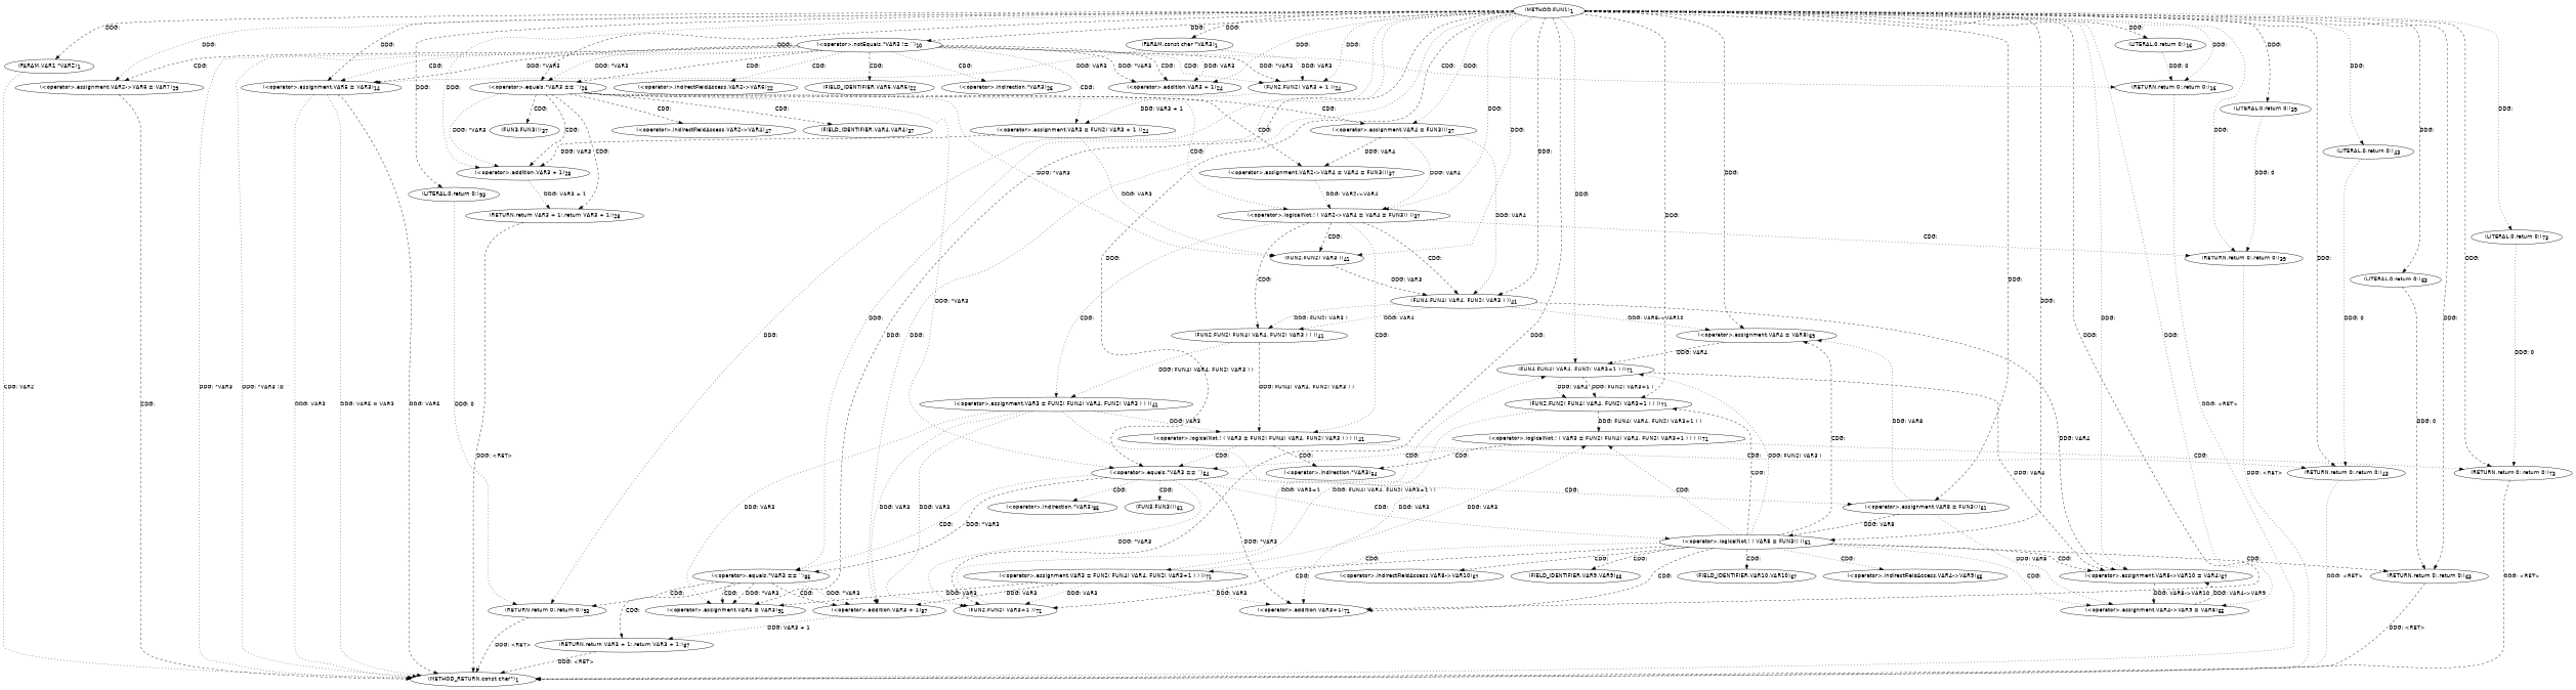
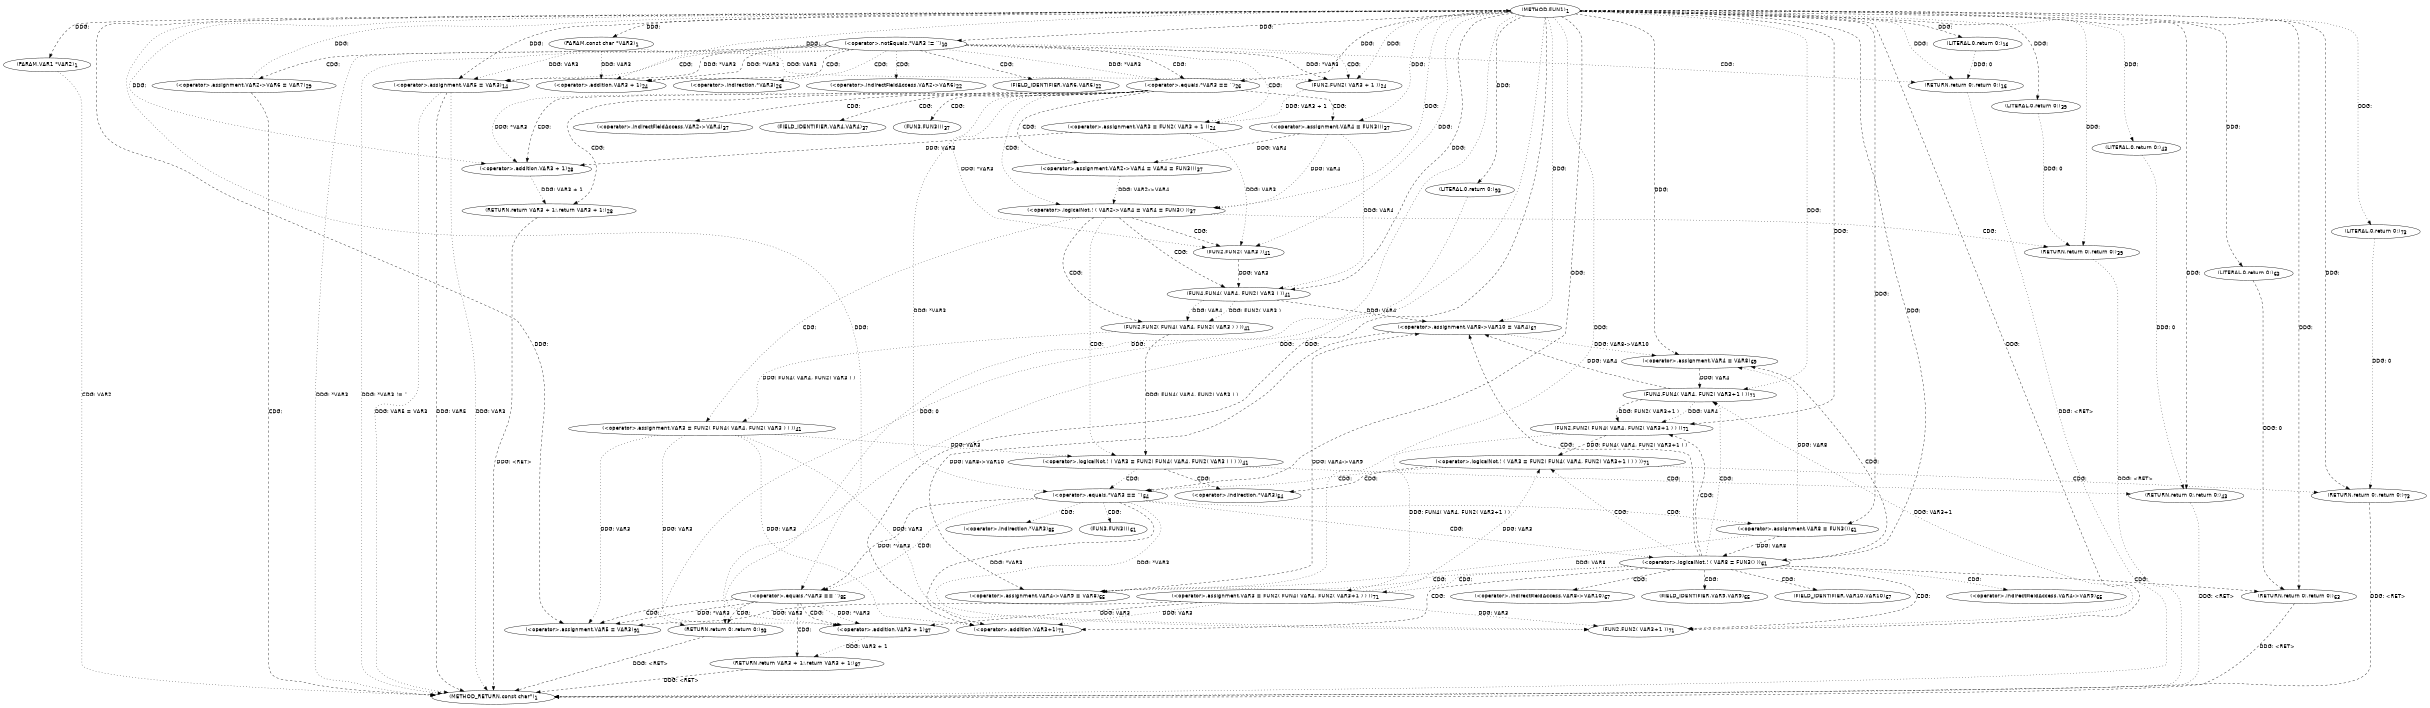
  digraph {
    fontname="DejaVu Sans"
    node [fontname="DejaVu Sans"]
    edge [fontname="DejaVu Sans" style=dotted]
    n1 [label=<(METHOD,FUN1)<SUB>1</SUB>>]
    n2 [label=<(PARAM,VAR1 *VAR2)<SUB>1</SUB>>]
    n3 [label=<(PARAM,const char *VAR3)<SUB>1</SUB>>]
    n4 [label=<(&lt;operator&gt;.assignment,VAR2-&gt;VAR6 = VAR7)<SUB>29</SUB>>]
    n5 [label=<(&lt;operator&gt;.assignment,VAR5 = VAR3)<SUB>91</SUB>>]
    n6 [label=<(RETURN,return 0;,return 0;)<SUB>93</SUB>>]
    n7 [label=<(&lt;operator&gt;.notEquals,*VAR3 != '')<SUB>10</SUB>>]
    n8 [label=<(&lt;operator&gt;.equals,*VAR3 == '')<SUB>26</SUB>>]
    n9 [label=<(&lt;operator&gt;.logicalNot,! ( VAR2-&gt;VAR4 = VAR4 = FUN3() ))<SUB>37</SUB>>]
    n10 [label=<(&lt;operator&gt;.equals,*VAR3 == '')<SUB>54</SUB>>]
    n11 [label=<(&lt;operator&gt;.equals,*VAR3 == '')<SUB>85</SUB>>]
    n12 [label=<(LITERAL,0,return 0;)<SUB>93</SUB>>]
    n13 [label=<(&lt;operator&gt;.assignment,VAR5 = VAR3)<SUB>14</SUB>>]
    n14 [label=<(RETURN,return 0;,return 0;)<SUB>16</SUB>>]
    n15 [label=<(FUN2,FUN2( VAR3 + 1 ))<SUB>24</SUB>>]
    n16 [label=<(RETURN,return 0;,return 0;)<SUB>39</SUB>>]
    n17 [label=<(RETURN,return 0;,return 0;)<SUB>43</SUB>>]
    n18 [label=<(&lt;operator&gt;.assignment,VAR4-&gt;VAR9 = VAR8)<SUB>65</SUB>>]
    n19 [label=<(&lt;operator&gt;.assignment,VAR8-&gt;VAR10 = VAR4)<SUB>67</SUB>>]
    n20 [label=<(&lt;operator&gt;.assignment,VAR4 = VAR8)<SUB>69</SUB>>]
    n21 [label=<(LITERAL,0,return 0;)<SUB>16</SUB>>]
    n22 [label=<(&lt;operator&gt;.addition,VAR3 + 1)<SUB>24</SUB>>]
    n23 [label=<(&lt;operator&gt;.addition,VAR3 + 1)<SUB>28</SUB>>]
    n24 [label=<(LITERAL,0,return 0;)<SUB>39</SUB>>]
    n25 [label=<(LITERAL,0,return 0;)<SUB>43</SUB>>]
    n26 [label=<(&lt;operator&gt;.logicalNot,! ( VAR8 = FUN3() ))<SUB>61</SUB>>]
    n27 [label=<(&lt;operator&gt;.addition,VAR3 + 1)<SUB>87</SUB>>]
    n28 [label=<(&lt;operator&gt;.assignment,VAR4 = FUN3())<SUB>37</SUB>>]
    n29 [label=<(RETURN,return 0;,return 0;)<SUB>63</SUB>>]
    n30 [label=<(RETURN,return 0;,return 0;)<SUB>73</SUB>>]
    n31 [label=<(FUN4,FUN4( VAR4, FUN2( VAR3 ) ))<SUB>41</SUB>>]
    n32 [label=<(&lt;operator&gt;.assignment,VAR8 = FUN3())<SUB>61</SUB>>]
    n33 [label=<(LITERAL,0,return 0;)<SUB>63</SUB>>]
    n34 [label=<(LITERAL,0,return 0;)<SUB>73</SUB>>]
    n35 [label=<(FUN2,FUN2( VAR3 ))<SUB>41</SUB>>]
    n36 [label=<(FUN4,FUN4( VAR4, FUN2( VAR3+1 ) ))<SUB>71</SUB>>]
    n37 [label=<(FUN2,FUN2( VAR3+1 ))<SUB>71</SUB>>]
    n38 [label=<(&lt;operator&gt;.addition,VAR3+1)<SUB>71</SUB>>]
    n39 [label=<(FUN2,FUN2( FUN4( VAR4, FUN2( VAR3+1 ) ) ))<SUB>71</SUB>>]
    n40 [label=<(METHOD_RETURN,const char*)<SUB>1</SUB>>]
    n41 [label=<(&lt;operator&gt;.assignment,VAR3 = FUN2( VAR3 + 1 ))<SUB>24</SUB>>]
    n42 [label=<(&lt;operator&gt;.indirectFieldAccess,VAR2-&gt;VAR6)<SUB>22</SUB>>]
    n43 [label=<(FIELD_IDENTIFIER,VAR6,VAR6)<SUB>22</SUB>>]
    n44 [label=<(&lt;operator&gt;.indirection,*VAR3)<SUB>26</SUB>>]
    n45 [label=<(&lt;operator&gt;.assignment,VAR2-&gt;VAR4 = VAR4 = FUN3())<SUB>37</SUB>>]
    n46 [label=<(RETURN,return VAR3 + 1;,return VAR3 + 1;)<SUB>28</SUB>>]
-   n47 [label=<(&lt;operator&gt;.indirectFieldAccess,VAR2-&gt;VAR4)<SUB>47</SUB>>]
+   n47 [label=<(&lt;operator&gt;.indirectFieldAccess,VAR2-&gt;VAR4)<SUB>37</SUB>>]
    n48 [label=<(FIELD_IDENTIFIER,VAR4,VAR4)<SUB>37</SUB>>]
    n49 [label=<(FUN3,FUN3())<SUB>37</SUB>>]
    n50 [label=<(&lt;operator&gt;.logicalNot,! ( VAR3 = FUN2( FUN4( VAR4, FUN2( VAR3 ) ) ) ))<SUB>41</SUB>>]
    n51 [label=<(&lt;operator&gt;.assignment,VAR3 = FUN2( FUN4( VAR4, FUN2( VAR3 ) ) ))<SUB>41</SUB>>]
    n52 [label=<(FUN2,FUN2( FUN4( VAR4, FUN2( VAR3 ) ) ))<SUB>41</SUB>>]
    n53 [label=<(&lt;operator&gt;.indirection,*VAR3)<SUB>85</SUB>>]
    n54 [label=<(FUN3,FUN3())<SUB>61</SUB>>]
    n55 [label=<(RETURN,return VAR3 + 1;,return VAR3 + 1;)<SUB>87</SUB>>]
    n56 [label=<(&lt;operator&gt;.logicalNot,! ( VAR3 = FUN2( FUN4( VAR4, FUN2( VAR3+1 ) ) ) ))<SUB>71</SUB>>]
    n57 [label=<(&lt;operator&gt;.assignment,VAR3 = FUN2( FUN4( VAR4, FUN2( VAR3+1 ) ) ))<SUB>71</SUB>>]
    n58 [label=<(&lt;operator&gt;.indirectFieldAccess,VAR4-&gt;VAR9)<SUB>65</SUB>>]
    n59 [label=<(&lt;operator&gt;.indirectFieldAccess,VAR8-&gt;VAR10)<SUB>67</SUB>>]
    n60 [label=<(FIELD_IDENTIFIER,VAR9,VAR9)<SUB>65</SUB>>]
    n61 [label=<(FIELD_IDENTIFIER,VAR10,VAR10)<SUB>67</SUB>>]
    n62 [label=<(&lt;operator&gt;.indirection,*VAR3)<SUB>54</SUB>>]
    n1 -> n2 [label="DDG: " style=dashed]
    n1 -> n3 [label="DDG: " style=dashed]
-   n1 -> n4 [label="DDG: "]
+   n4 -> n1 [label="DDG: "]
    n1 -> n5 [label="DDG: " style=dashed]
    n1 -> n6 [label="DDG: "]
    n1 -> n7 [label="DDG: " style=dashed]
    n1 -> n8 [label="DDG: " style=dashed]
    n1 -> n9 [label="DDG: "]
    n1 -> n10 [label="DDG: " style=dashed]
    n1 -> n11 [label="DDG: "]
    n1 -> n12 [label="DDG: " style=dashed]
    n1 -> n13 [label="DDG: " style=dashed]
    n1 -> n14 [label="DDG: "]
    n1 -> n15 [label="DDG: "]
    n1 -> n16 [label="DDG: "]
    n1 -> n17 [label="DDG: " style=dashed]
    n1 -> n18 [label="DDG: "]
    n1 -> n19 [label="DDG: "]
    n1 -> n20 [label="DDG: " style=dashed]
    n1 -> n21 [label="DDG: " style=dashed]
    n1 -> n22 [label="DDG: "]
    n1 -> n23 [label="DDG: "]
    n1 -> n24 [label="DDG: " style=dashed]
    n1 -> n25 [label="DDG: "]
    n1 -> n26 [label="DDG: " style=dashed]
    n1 -> n27 [label="DDG: "]
    n1 -> n28 [label="DDG: "]
    n1 -> n29 [label="DDG: " style=dashed]
    n1 -> n30 [label="DDG: " style=dashed]
    n1 -> n31 [label="DDG: " style=dashed]
    n1 -> n32 [label="DDG: " style=dashed]
    n1 -> n33 [label="DDG: " style=dashed]
    n1 -> n34 [label="DDG: "]
    n1 -> n35 [label="DDG: "]
    n1 -> n36 [label="DDG: "]
    n1 -> n37 [label="DDG: " style=dashed]
    n1 -> n38 [label="DDG: " style=dashed]
    n1 -> n39 [label="DDG: " style=dashed]
    n2 -> n40 [label="CDG: VAR2"]
    n3 -> n13 [label="DDG: VAR3"]
    n3 -> n15 [label="DDG: VAR3"]
    n3 -> n22 [label="DDG: VAR3"]
    n4 -> n40 [label="CDG: " style=dashed]
    n6 -> n40 [label="DDG: &lt;RET&gt;" style=dashed]
    n7 -> n4 [label="CDG: " style=dashed]
    n7 -> n8 [label="DDG: *VAR3"]
    n7 -> n8 [label="CDG: " style=dashed]
    n7 -> n13 [label="DDG: *VAR3" style=dashed]
    n7 -> n13 [label="CDG: "]
    n7 -> n14 [label="CDG: "]
    n7 -> n15 [label="DDG: *VAR3" style=dashed]
    n7 -> n15 [label="CDG: "]
    n7 -> n22 [label="DDG: *VAR3" style=dashed]
    n7 -> n22 [label="CDG: " style=dashed]
    n7 -> n40 [label="DDG: *VAR3"]
    n7 -> n40 [label="DDG: *VAR3 != ''"]
    n7 -> n41 [label="CDG: "]
    n7 -> n42 [label="CDG: "]
    n7 -> n43 [label="CDG: " style=dashed]
    n7 -> n44 [label="CDG: "]
    n8 -> n9 [label="CDG: "]
    n8 -> n10 [label="DDG: *VAR3"]
    n8 -> n23 [label="DDG: *VAR3"]
    n8 -> n23 [label="CDG: " style=dashed]
    n8 -> n28 [label="CDG: " style=dashed]
    n8 -> n35 [label="DDG: *VAR3"]
    n8 -> n45 [label="CDG: " style=dashed]
    n8 -> n46 [label="CDG: " style=dashed]
    n8 -> n47 [label="CDG: " style=dashed]
    n8 -> n48 [label="CDG: " style=dashed]
    n8 -> n49 [label="CDG: " style=dashed]
    n9 -> n16 [label="CDG: "]
    n9 -> n31 [label="CDG: " style=dashed]
    n9 -> n35 [label="CDG: " style=dashed]
    n9 -> n50 [label="CDG: "]
    n9 -> n51 [label="CDG: "]
    n9 -> n52 [label="CDG: " style=dashed]
    n10 -> n11 [label="DDG: *VAR3" style=dashed]
    n10 -> n11 [label="CDG: "]
    n10 -> n26 [label="CDG: "]
    n10 -> n32 [label="CDG: "]
    n10 -> n37 [label="DDG: *VAR3"]
    n10 -> n38 [label="DDG: *VAR3" style=dashed]
    n10 -> n53 [label="CDG: "]
    n10 -> n54 [label="CDG: "]
    n11 -> n5 [label="DDG: *VAR3" style=dashed]
    n11 -> n5 [label="CDG: " style=dashed]
    n11 -> n6 [label="CDG: " style=dashed]
    n11 -> n27 [label="DDG: *VAR3"]
    n11 -> n27 [label="CDG: " style=dashed]
    n11 -> n55 [label="CDG: " style=dashed]
    n12 -> n6 [label="DDG: 0"]
    n13 -> n40 [label="DDG: VAR5" style=dashed]
    n13 -> n40 [label="DDG: VAR3"]
    n13 -> n40 [label="DDG: VAR5 = VAR3"]
    n14 -> n40 [label="DDG: &lt;RET&gt;"]
    n15 -> n41 [label="DDG: VAR3 + 1"]
    n16 -> n40 [label="DDG: &lt;RET&gt;"]
    n17 -> n40 [label="DDG: &lt;RET&gt;"]
    n18 -> n19 [label="DDG: VAR4-&gt;VAR9" style=dashed]
    n19 -> n18 [label="DDG: VAR8-&gt;VAR10" style=dashed]
-   n31 -> n20 [label="DDG: VAR8-&gt;VAR10"]
+   n19 -> n20 [label="DDG: VAR8-&gt;VAR10"]
    n20 -> n36 [label="DDG: VAR4" style=dashed]
    n21 -> n14 [label="DDG: 0"]
    n23 -> n46 [label="DDG: VAR3 + 1"]
    n24 -> n16 [label="DDG: 0"]
    n25 -> n17 [label="DDG: 0"]
    n26 -> n18 [label="CDG: "]
    n26 -> n19 [label="CDG: " style=dashed]
    n26 -> n20 [label="CDG: " style=dashed]
    n26 -> n29 [label="CDG: " style=dashed]
-   n26 -> n36 [label="DDG: FUN2( VAR3 )"]
+   n26 -> n36 [label="CDG: "]
    n26 -> n37 [label="CDG: " style=dashed]
    n26 -> n38 [label="CDG: " style=dashed]
    n26 -> n39 [label="CDG: " style=dashed]
    n26 -> n56 [label="CDG: "]
    n26 -> n57 [label="CDG: "]
    n26 -> n58 [label="CDG: "]
    n26 -> n59 [label="CDG: " style=dashed]
    n26 -> n60 [label="CDG: " style=dashed]
    n26 -> n61 [label="CDG: " style=dashed]
    n27 -> n55 [label="DDG: VAR3 + 1"]
    n28 -> n9 [label="DDG: VAR4"]
    n28 -> n31 [label="DDG: VAR4"]
    n28 -> n45 [label="DDG: VAR4" style=dashed]
    n29 -> n40 [label="DDG: &lt;RET&gt;" style=dashed]
    n30 -> n40 [label="DDG: &lt;RET&gt;" style=dashed]
    n31 -> n19 [label="DDG: VAR4" style=dashed]
    n31 -> n52 [label="DDG: VAR4"]
    n31 -> n52 [label="DDG: FUN2( VAR3 )"]
    n32 -> n18 [label="DDG: VAR8"]
    n32 -> n20 [label="DDG: VAR8"]
    n32 -> n26 [label="DDG: VAR8" style=dashed]
    n33 -> n29 [label="DDG: 0" style=dashed]
    n34 -> n30 [label="DDG: 0"]
    n35 -> n31 [label="DDG: VAR3" style=dashed]
    n36 -> n19 [label="DDG: VAR4" style=dashed]
    n36 -> n39 [label="DDG: VAR4"]
    n36 -> n39 [label="DDG: FUN2( VAR3+1 )" style=dashed]
    n37 -> n36 [label="DDG: VAR3+1"]
    n39 -> n56 [label="DDG: FUN4( VAR4, FUN2( VAR3+1 ) )" style=dashed]
    n39 -> n57 [label="DDG: FUN4( VAR4, FUN2( VAR3+1 ) )"]
    n41 -> n23 [label="DDG: VAR3" style=dashed]
    n41 -> n35 [label="DDG: VAR3"]
    n45 -> n9 [label="DDG: VAR2-&gt;VAR4"]
    n46 -> n40 [label="DDG: &lt;RET&gt;" style=dashed]
    n50 -> n10 [label="CDG: "]
    n50 -> n17 [label="CDG: "]
    n50 -> n62 [label="CDG: " style=dashed]
    n51 -> n5 [label="DDG: VAR3"]
    n51 -> n27 [label="DDG: VAR3"]
    n51 -> n37 [label="DDG: VAR3"]
    n51 -> n38 [label="DDG: VAR3"]
    n51 -> n50 [label="DDG: VAR3"]
    n52 -> n50 [label="DDG: FUN4( VAR4, FUN2( VAR3 ) )" style=dashed]
    n52 -> n51 [label="DDG: FUN4( VAR4, FUN2( VAR3 ) )"]
    n55 -> n40 [label="DDG: &lt;RET&gt;" style=dashed]
    n56 -> n10 [label="CDG: "]
    n56 -> n30 [label="CDG: "]
    n56 -> n62 [label="CDG: " style=dashed]
    n57 -> n5 [label="DDG: VAR3" style=dashed]
    n57 -> n27 [label="DDG: VAR3" style=dashed]
    n57 -> n37 [label="DDG: VAR3"]
    n57 -> n38 [label="DDG: VAR3"]
    n57 -> n56 [label="DDG: VAR3"]
  }
